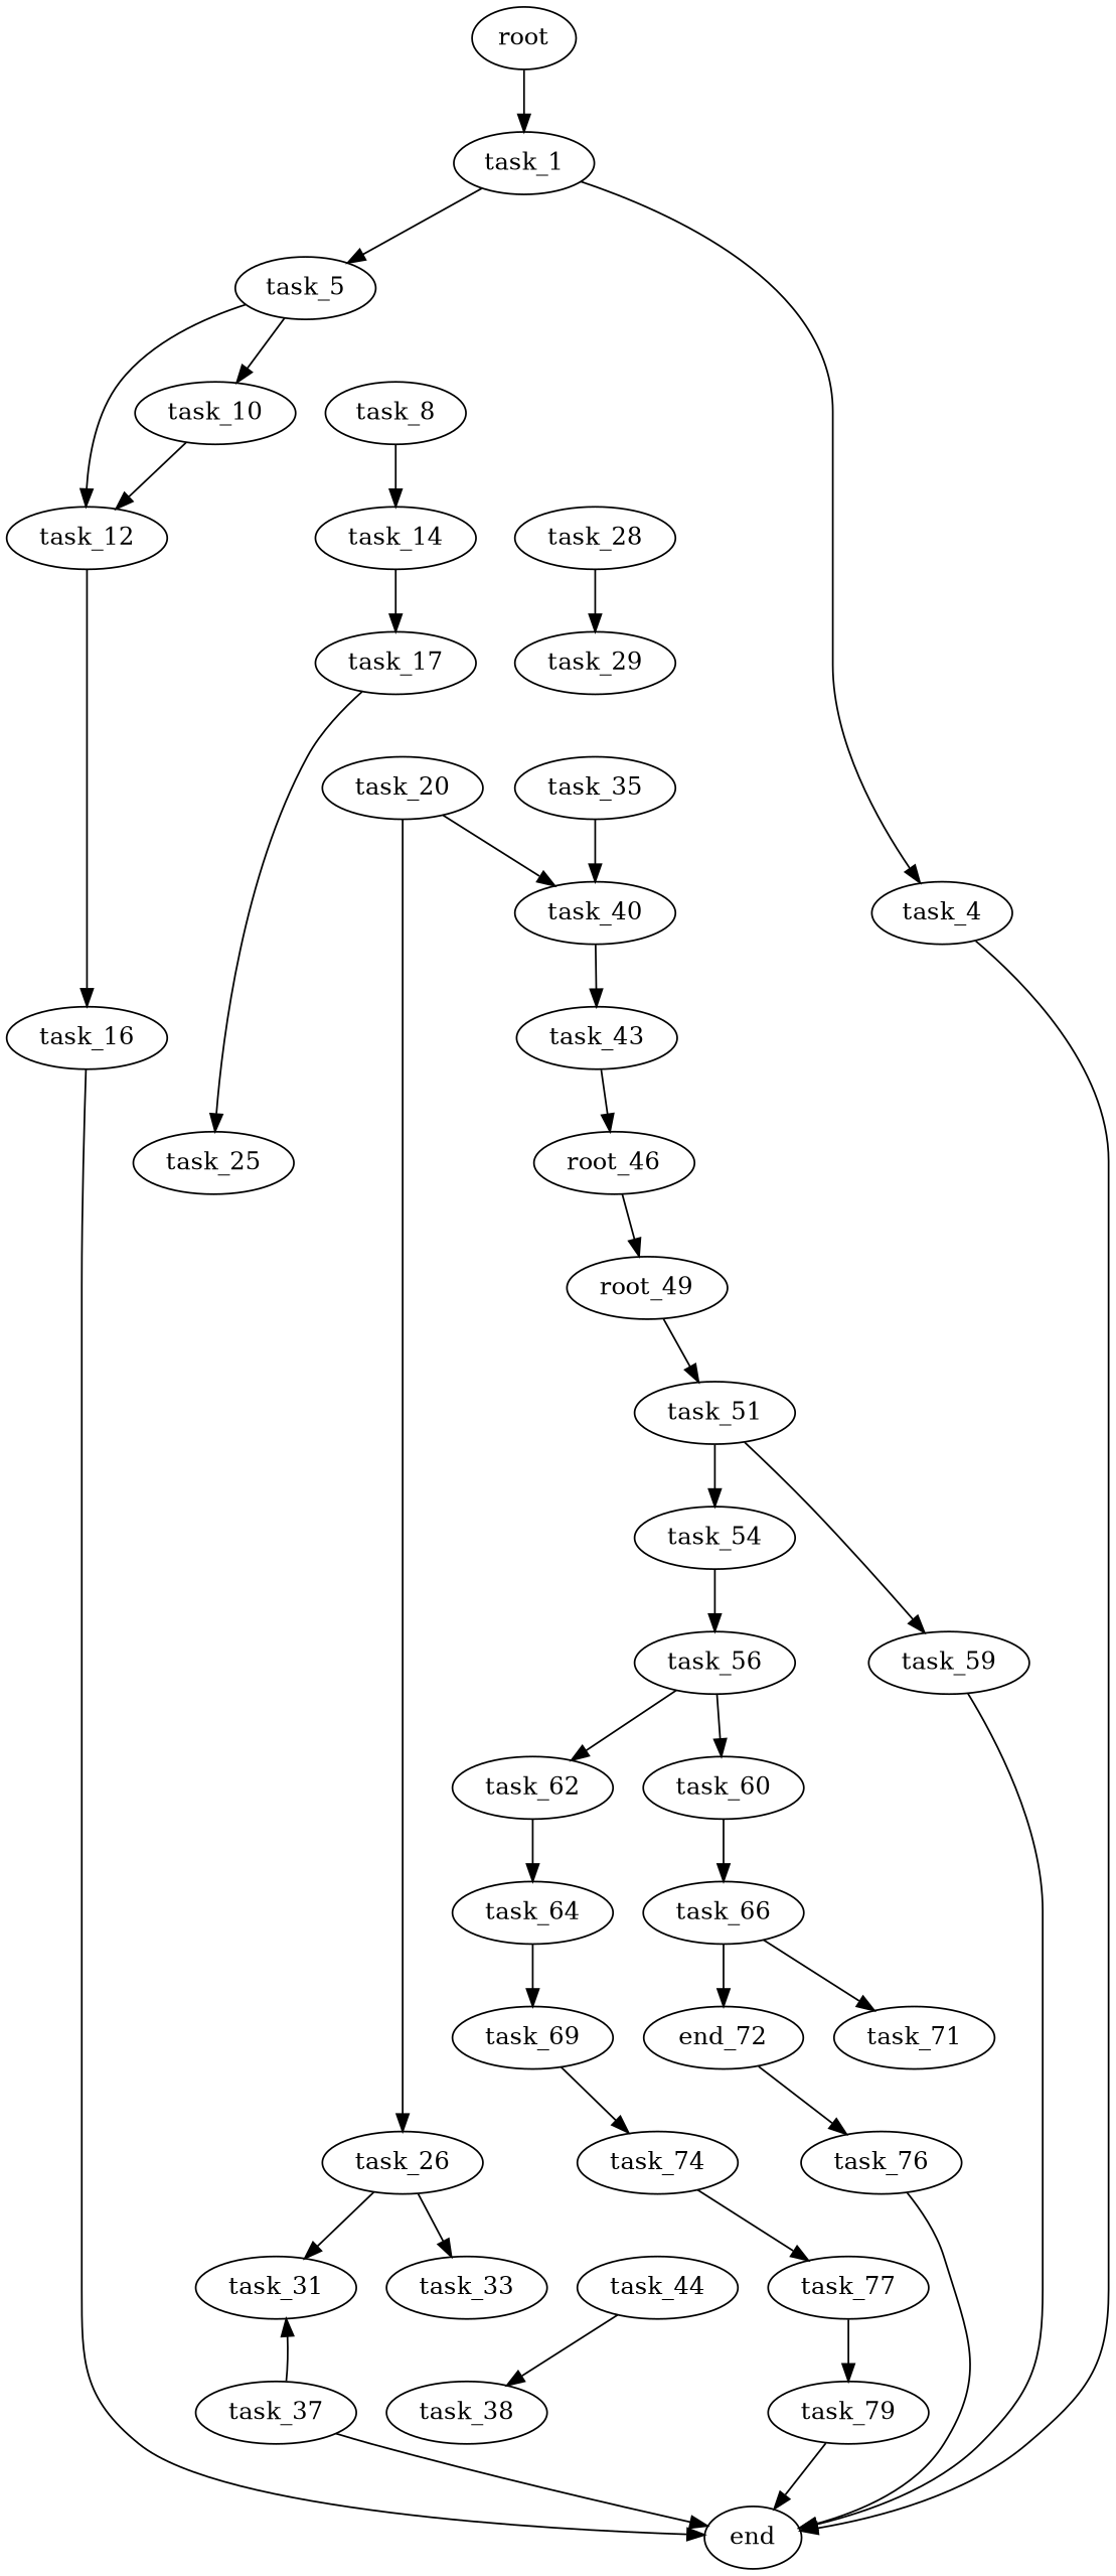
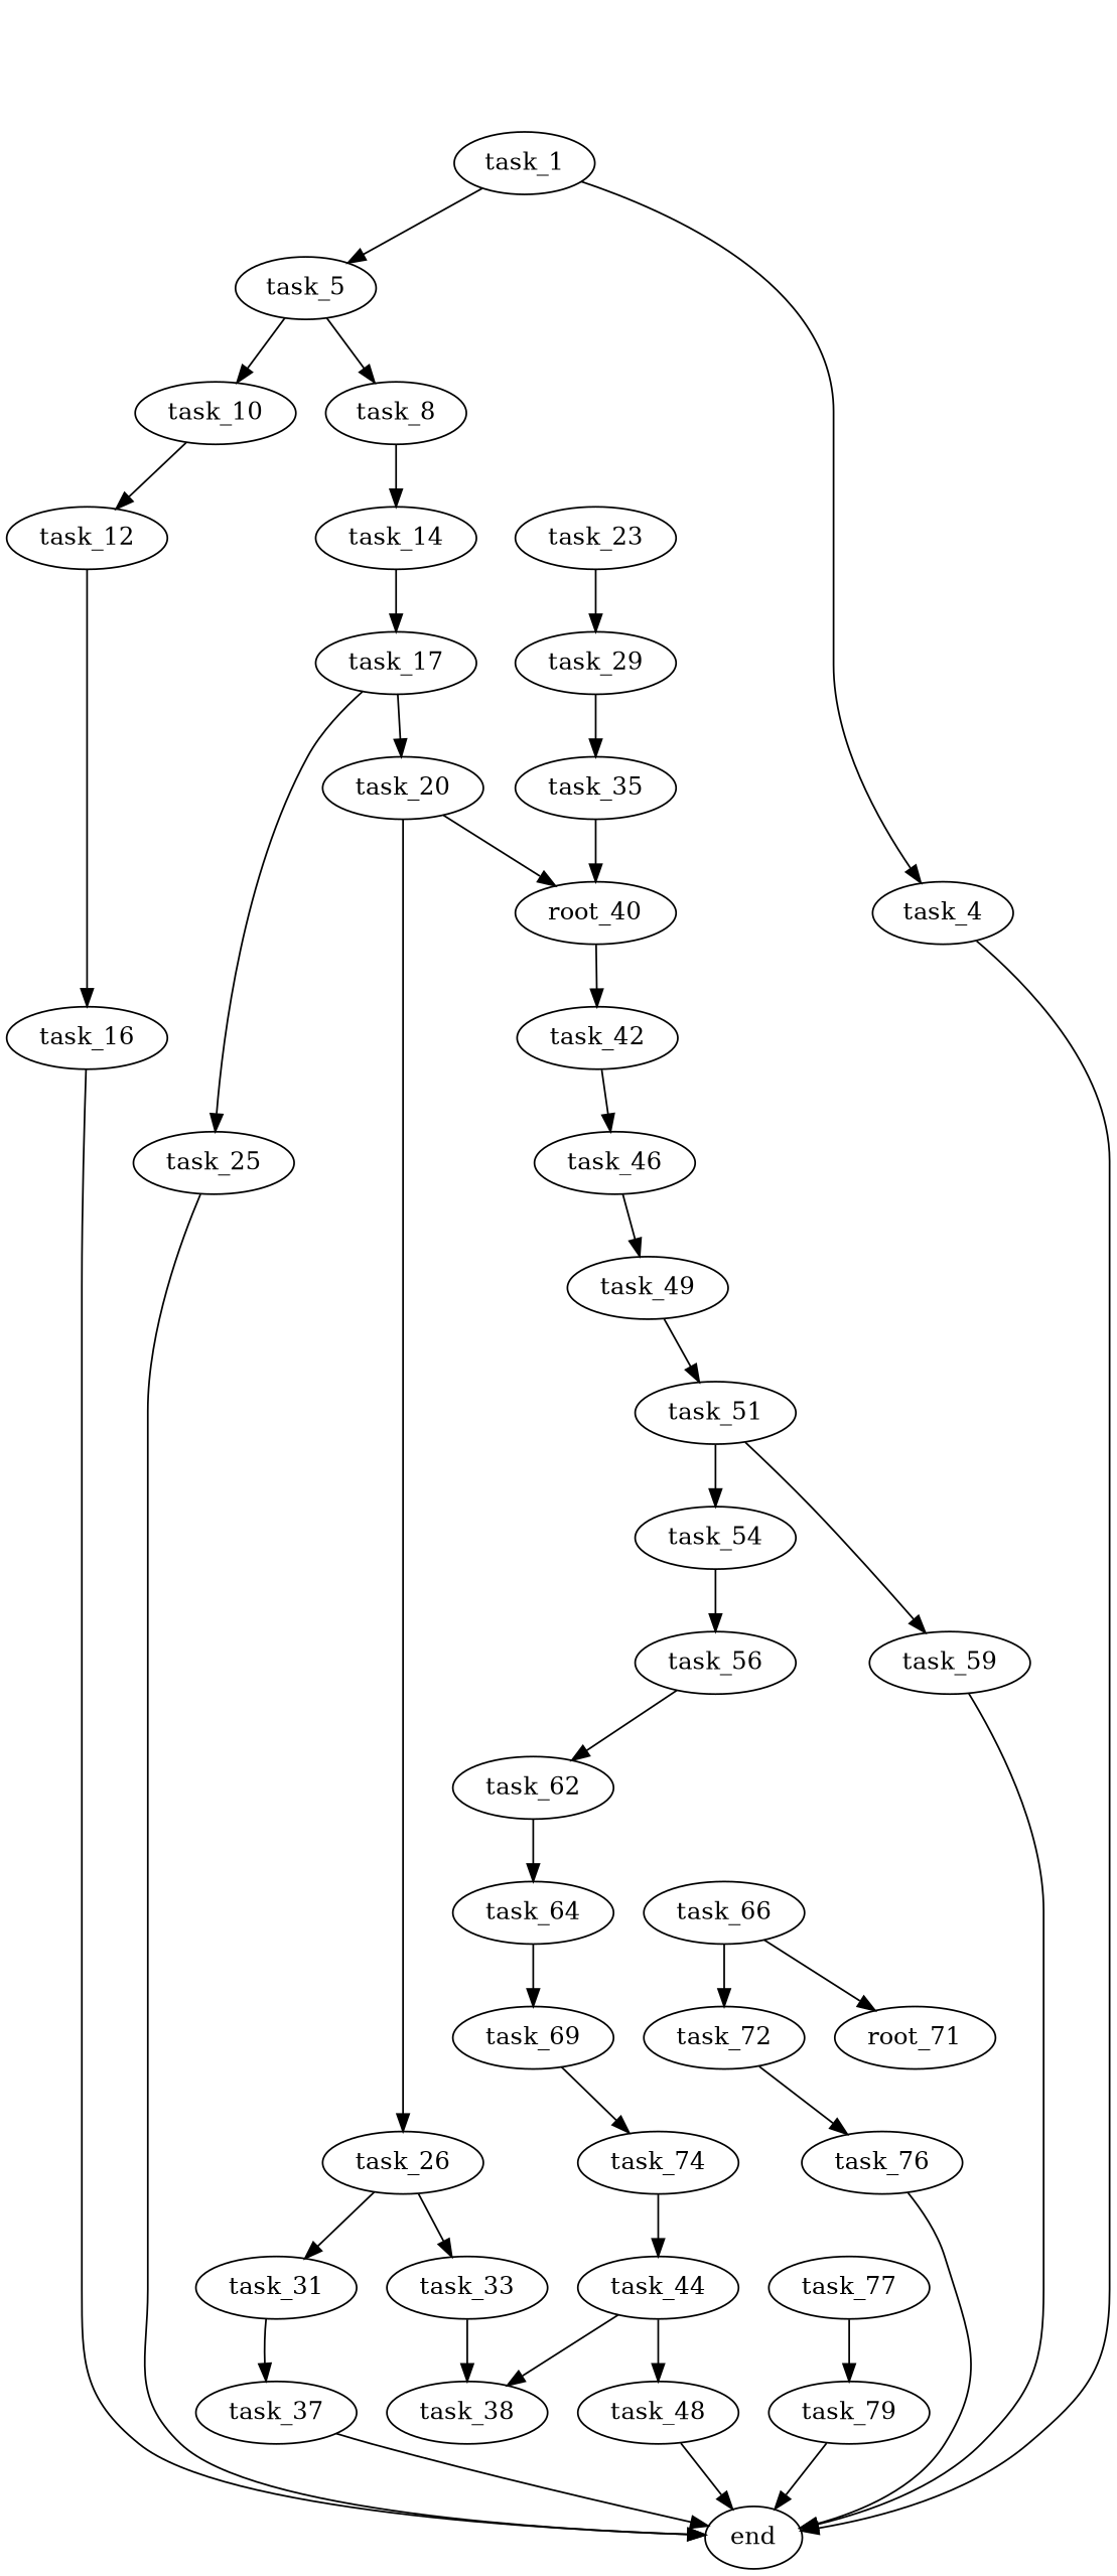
  digraph {
-   root
    task_1
    task_4
    task_5
    end
    task_8
    task_10
    task_14
    task_12
    task_17
    task_16
    task_20
    task_25
    task_26
-   task_40
-   task_23 [label=task_28]
+   task_40 [label=root_40]
+   task_23
    task_29
    task_31
    task_33
    task_35
    task_37
    task_38
-   task_42 [label=task_43]
+   task_42
    task_44
-   task_46 [label=root_46]
-   task_49 [label=root_49]
+   task_48
+   task_46
+   task_49
    task_51
    task_54
    task_59
    task_56
-   task_60
    task_62
    task_66
    task_64
-   task_71
-   task_72 [label=end_72]
+   task_71 [label=root_71]
+   task_72
    task_69
    task_76
    task_74
    task_77
    task_79
-   root -> task_1
    task_1 -> task_4
    task_1 -> task_5
    task_4 -> end
-   task_5 -> task_12
+   task_5 -> task_8
    task_5 -> task_10
    task_8 -> task_14
    task_10 -> task_12
    task_14 -> task_17
    task_12 -> task_16
+   task_17 -> task_20
    task_17 -> task_25
    task_16 -> end
    task_20 -> task_26
    task_20 -> task_40
+   task_25 -> end
    task_26 -> task_31
    task_26 -> task_33
    task_40 -> task_42
    task_23 -> task_29
-   task_37 -> task_31
+   task_29 -> task_35
+   task_31 -> task_37
+   task_33 -> task_38
    task_35 -> task_40
    task_37 -> end
    task_42 -> task_46
    task_44 -> task_38
+   task_44 -> task_48
+   task_48 -> end
    task_46 -> task_49
    task_49 -> task_51
    task_51 -> task_54
    task_51 -> task_59
    task_54 -> task_56
    task_59 -> end
-   task_56 -> task_60
    task_56 -> task_62
-   task_60 -> task_66
    task_62 -> task_64
    task_66 -> task_71
    task_66 -> task_72
    task_64 -> task_69
    task_72 -> task_76
    task_69 -> task_74
    task_76 -> end
-   task_74 -> task_77
+   task_74 -> task_44
    task_77 -> task_79
    task_79 -> end
  }
